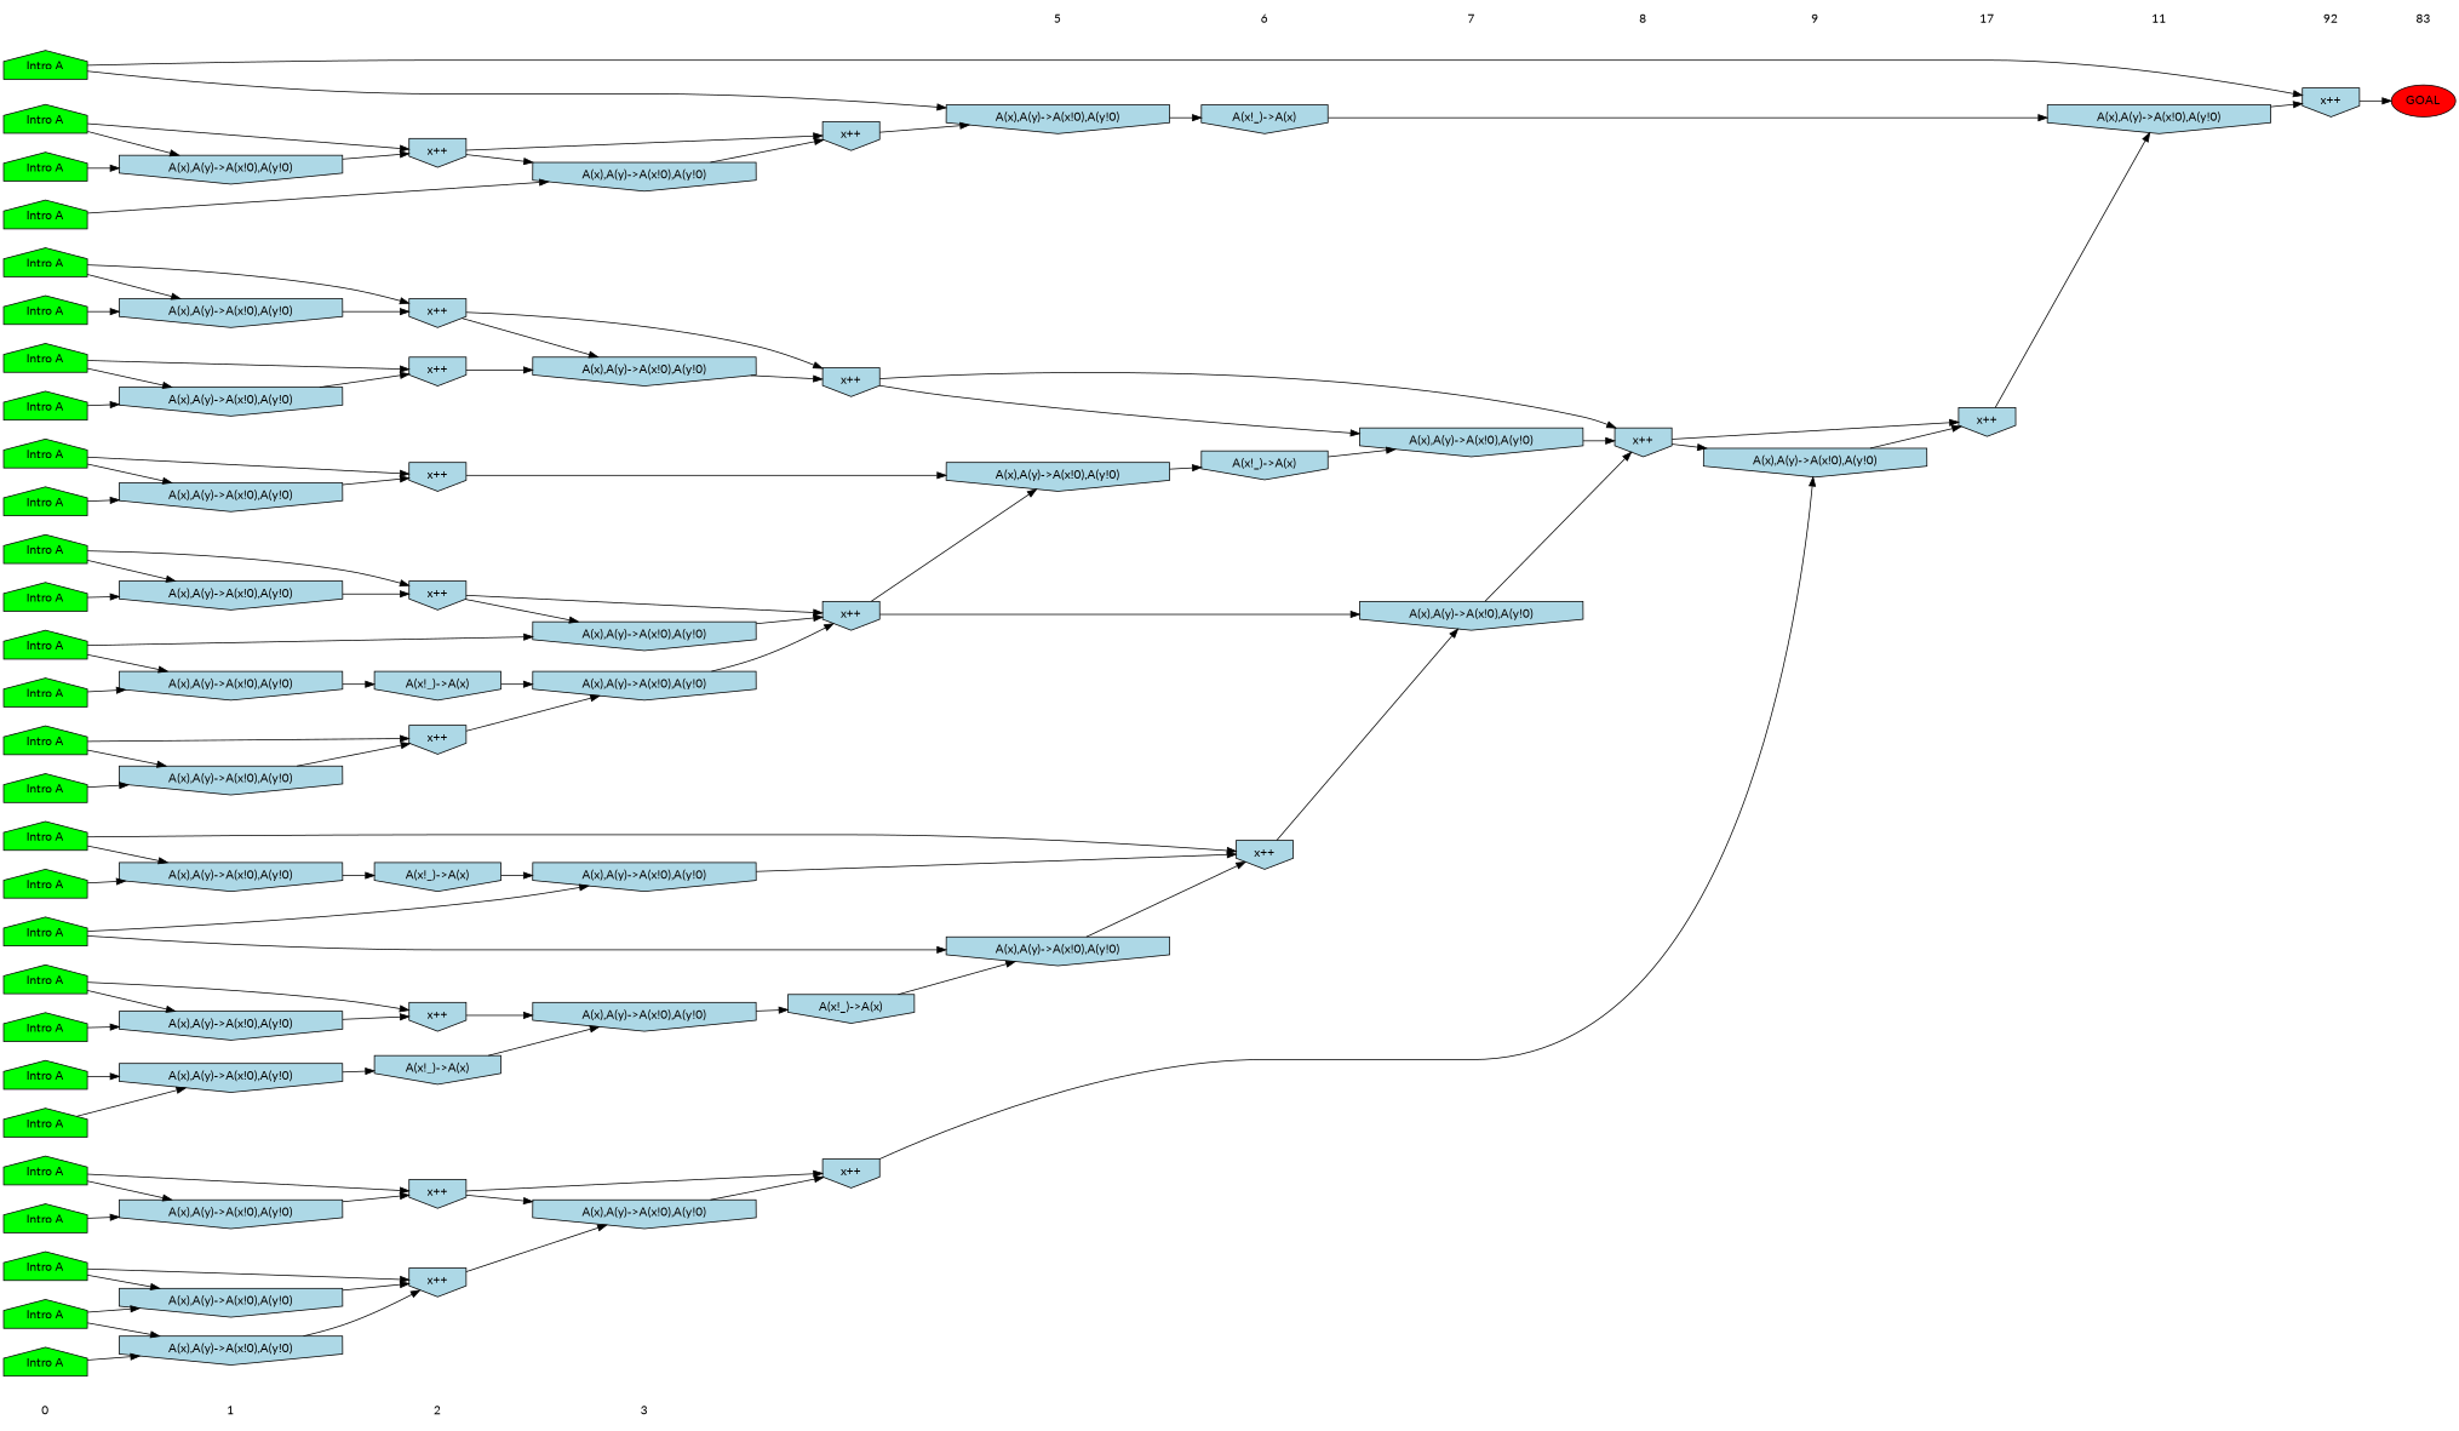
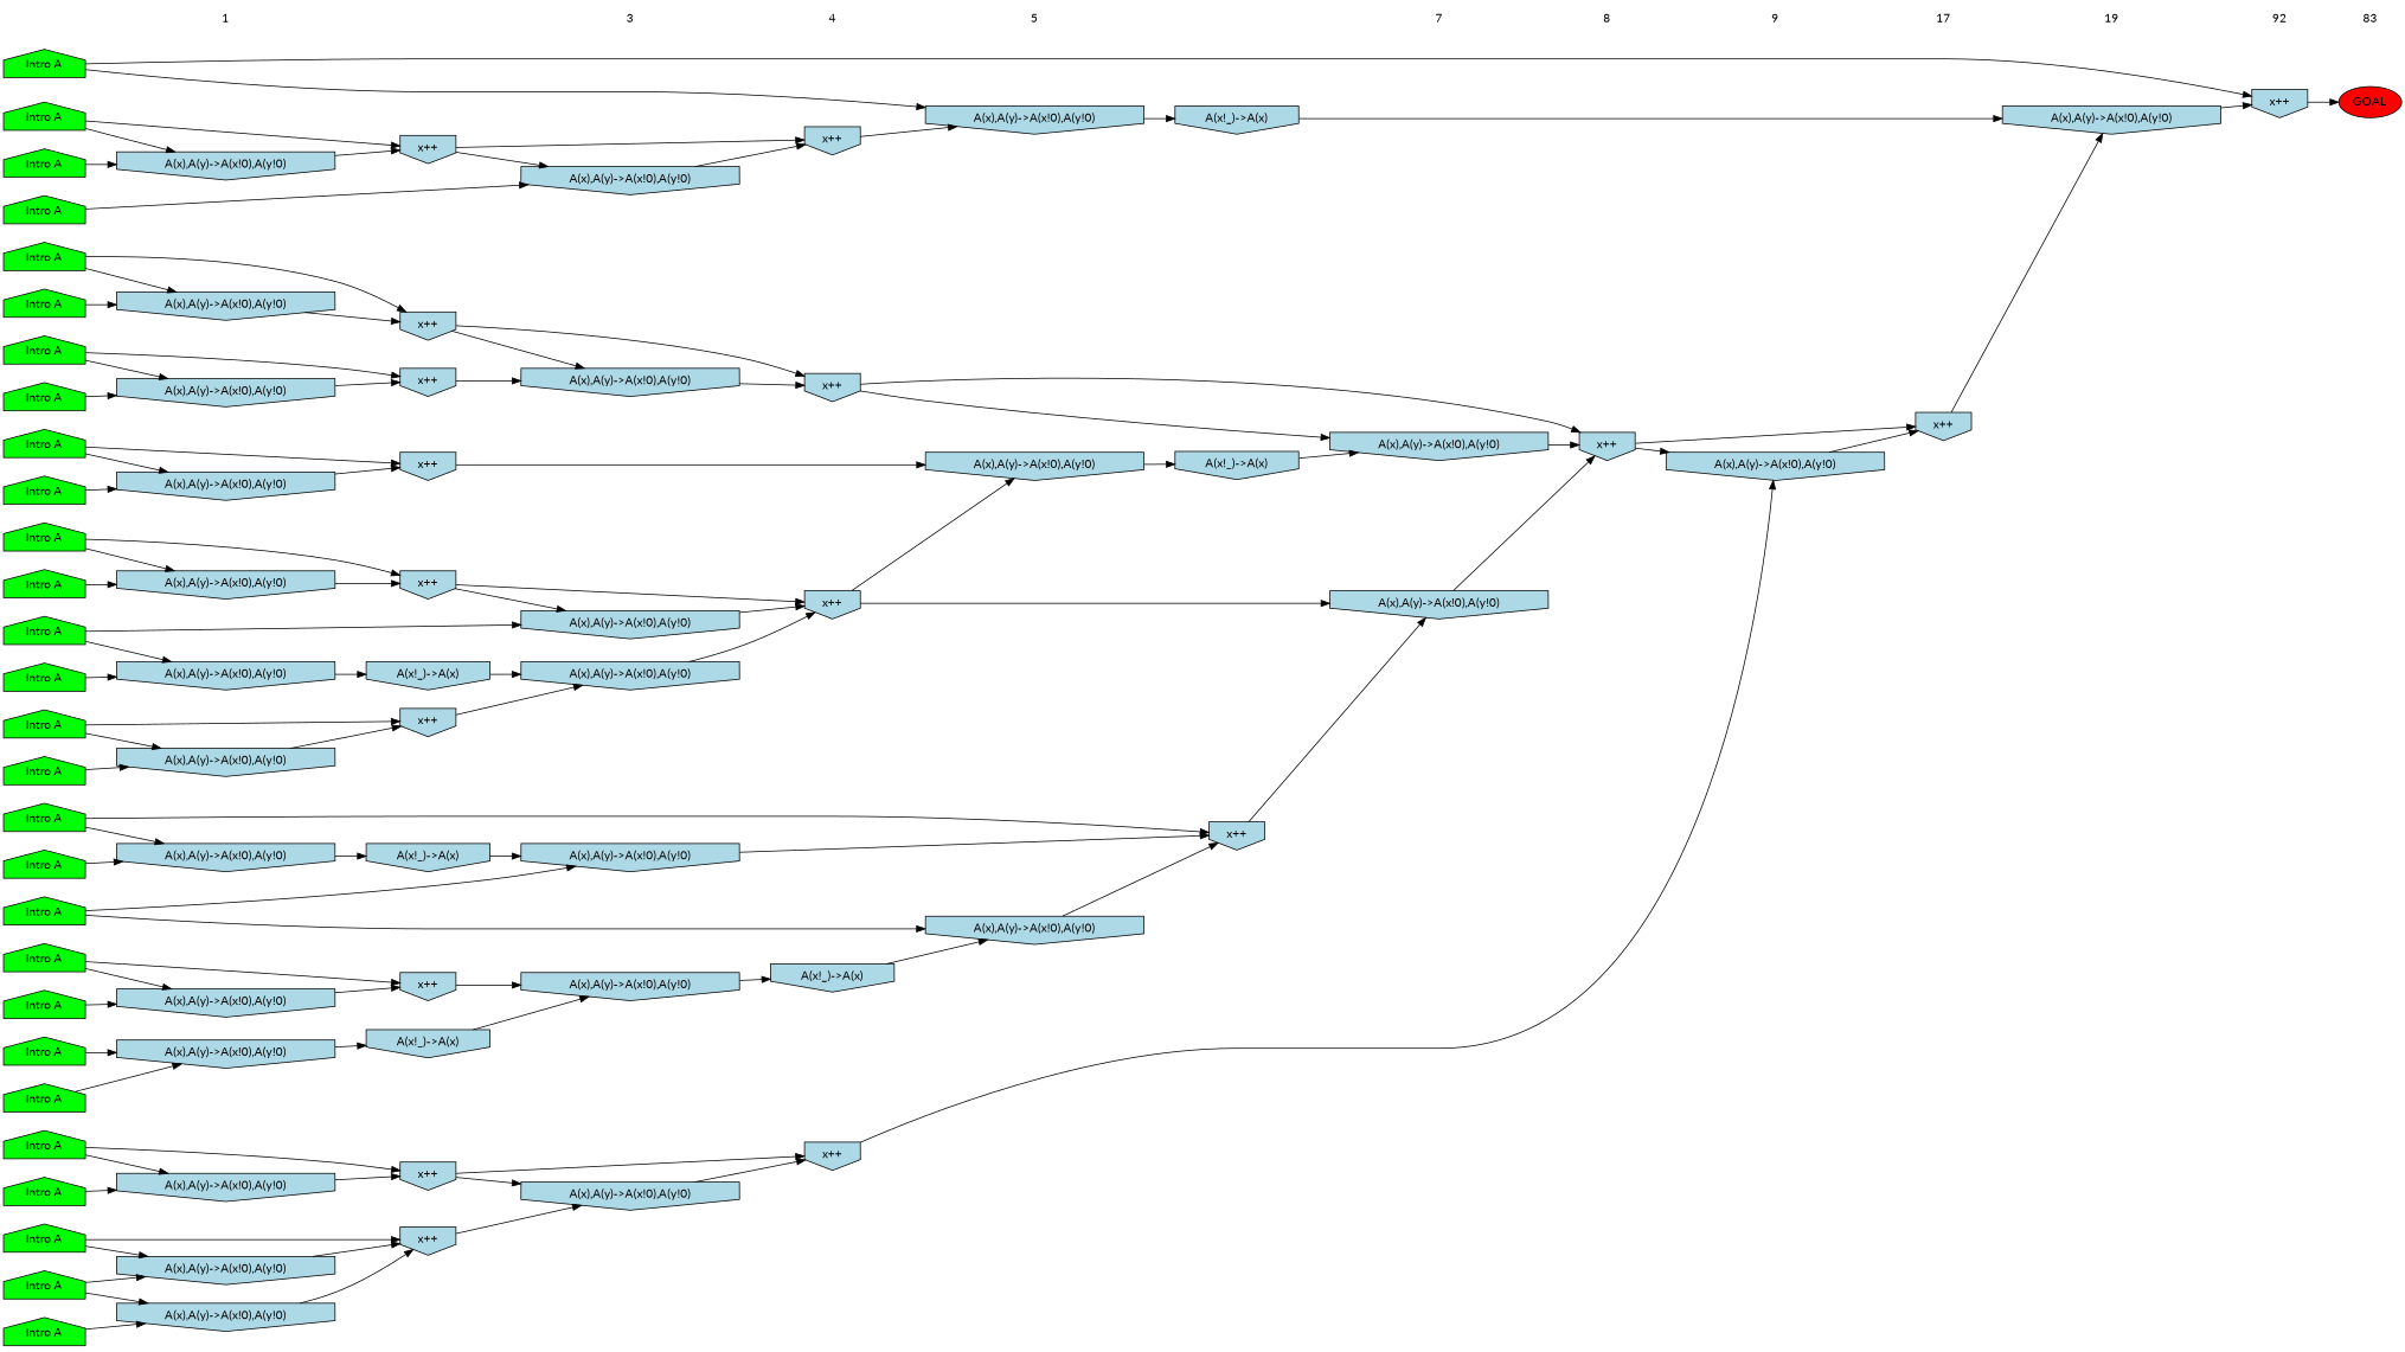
  digraph {
    fontname=Lato
    rankdir=LR
    ranksep=.5
    node [fontname=Lato shape=invhouse fillcolor=lightblue style=filled]
    edge [fontname=Lato]
-   0 [shape=plaintext fillcolor="" style=""]
    n2 [fillcolor=green label="Intro A" shape=house]
    n3 [fillcolor=green label="Intro A" shape=house]
    n4 [fillcolor=green label="Intro A" shape=house]
    n5 [fillcolor=green label="Intro A" shape=house]
    n6 [fillcolor=green label="Intro A" shape=house]
    n7 [fillcolor=green label="Intro A" shape=house]
    n8 [fillcolor=green label="Intro A" shape=house]
    n9 [fillcolor=green label="Intro A" shape=house]
    n10 [fillcolor=green label="Intro A" shape=house]
    n11 [fillcolor=green label="Intro A" shape=house]
    n12 [fillcolor=green label="Intro A" shape=house]
    n13 [fillcolor=green label="Intro A" shape=house]
    n14 [fillcolor=green label="Intro A" shape=house]
    n15 [fillcolor=green label="Intro A" shape=house]
    n16 [fillcolor=green label="Intro A" shape=house]
    n17 [fillcolor=green label="Intro A" shape=house]
    n18 [fillcolor=green label="Intro A" shape=house]
    n19 [fillcolor=green label="Intro A" shape=house]
    n20 [fillcolor=green label="Intro A" shape=house]
    n21 [fillcolor=green label="Intro A" shape=house]
    n22 [fillcolor=green label="Intro A" shape=house]
    n23 [fillcolor=green label="Intro A" shape=house]
    n24 [fillcolor=green label="Intro A" shape=house]
    n25 [fillcolor=green label="Intro A" shape=house]
    n26 [fillcolor=green label="Intro A" shape=house]
    n27 [fillcolor=green label="Intro A" shape=house]
    n28 [fillcolor=green label="Intro A" shape=house]
    n29 [fillcolor=green label="Intro A" shape=house]
    1 [shape=plaintext fillcolor="" style=""]
    n31 [label="A(x),A(y)->A(x!0),A(y!0)"]
    n32 [label="A(x),A(y)->A(x!0),A(y!0)"]
    n33 [label="A(x),A(y)->A(x!0),A(y!0)"]
    n34 [label="A(x),A(y)->A(x!0),A(y!0)"]
    n35 [label="A(x),A(y)->A(x!0),A(y!0)"]
    n36 [label="A(x),A(y)->A(x!0),A(y!0)"]
    n37 [label="A(x),A(y)->A(x!0),A(y!0)"]
    n38 [label="A(x),A(y)->A(x!0),A(y!0)"]
    n39 [label="A(x),A(y)->A(x!0),A(y!0)"]
    n40 [label="A(x),A(y)->A(x!0),A(y!0)"]
    n41 [label="A(x),A(y)->A(x!0),A(y!0)"]
    n42 [label="A(x),A(y)->A(x!0),A(y!0)"]
    n43 [label="A(x),A(y)->A(x!0),A(y!0)"]
-   2 [shape=plaintext fillcolor="" style=""]
    n45 [label="x++"]
    n46 [label="x++"]
    n47 [label="x++"]
    n48 [label="A(x!_)->A(x)"]
    n49 [label="x++"]
    n50 [label="x++"]
    n51 [label="A(x!_)->A(x)"]
    n52 [label="x++"]
    n53 [label="x++"]
    n54 [label="A(x!_)->A(x)"]
    n55 [label="x++"]
    n56 [label="x++"]
    3 [shape=plaintext fillcolor="" style=""]
    n58 [label="A(x),A(y)->A(x!0),A(y!0)"]
    n59 [label="A(x),A(y)->A(x!0),A(y!0)"]
    n60 [label="A(x),A(y)->A(x!0),A(y!0)"]
    n61 [label="A(x),A(y)->A(x!0),A(y!0)"]
    n62 [label="A(x),A(y)->A(x!0),A(y!0)"]
    n63 [label="A(x),A(y)->A(x!0),A(y!0)"]
    n64 [label="A(x),A(y)->A(x!0),A(y!0)"]
+   4 [shape=plaintext fillcolor="" style=""]
    n66 [label="x++"]
    n67 [label="x++"]
    n68 [label="x++"]
    n69 [label="A(x!_)->A(x)"]
    n70 [label="x++"]
    5 [shape=plaintext fillcolor="" style=""]
    n72 [label="A(x),A(y)->A(x!0),A(y!0)"]
    n73 [label="A(x),A(y)->A(x!0),A(y!0)"]
    n74 [label="A(x),A(y)->A(x!0),A(y!0)"]
-   6 [shape=plaintext fillcolor="" style=""]
    n76 [label="A(x!_)->A(x)"]
    n77 [label="x++"]
    n78 [label="A(x!_)->A(x)"]
    7 [shape=plaintext fillcolor="" style=""]
    n80 [label="A(x),A(y)->A(x!0),A(y!0)"]
    n81 [label="A(x),A(y)->A(x!0),A(y!0)"]
    8 [shape=plaintext fillcolor="" style=""]
    n83 [label="x++"]
    9 [shape=plaintext fillcolor="" style=""]
    n85 [label="A(x),A(y)->A(x!0),A(y!0)"]
    n86 [label=17 shape=plaintext fillcolor="" style=""]
    n87 [label="x++"]
-   11 [shape=plaintext fillcolor="" style=""]
+   11 [shape=plaintext label=19 fillcolor="" style=""]
    n89 [label="A(x),A(y)->A(x!0),A(y!0)"]
    n90 [label=92 shape=plaintext fillcolor="" style=""]
    n91 [label="x++"]
    n92 [label=83 shape=plaintext fillcolor="" style=""]
    n93 [fillcolor=red label=GOAL shape=""]
    subgraph sub_1 {
      rank=same
-     0
      n2
      n3
      n4
      n5
      n6
      n7
      n8
      n9
      n10
      n11
      n12
      n13
      n14
      n15
      n16
      n17
      n18
      n19
      n20
      n21
      n22
      n23
      n24
      n25
      n26
      n27
      n28
      n29
    }
    subgraph sub_2 {
      rank=same
      1
      n31
      n32
      n33
      n34
      n35
      n36
      n37
      n38
      n39
      n40
      n41
      n42
      n43
    }
    subgraph sub_3 {
      rank=same
-     2
      n45
      n46
      n47
      n48
      n49
      n50
      n51
      n52
      n53
      n54
      n55
      n56
    }
    subgraph sub_4 {
      rank=same
      3
      n58
      n59
      n60
      n61
      n62
      n63
      n64
    }
    subgraph sub_5 {
      rank=same
+     4
      n66
      n67
      n68
      n69
      n70
    }
    subgraph sub_6 {
      rank=same
      5
      n72
      n73
      n74
    }
    subgraph sub_7 {
      rank=same
-     6
      n76
      n77
      n78
    }
    subgraph sub_8 {
      rank=same
      7
      n80
      n81
    }
    subgraph sub_9 {
      rank=same
      8
      n83
    }
    subgraph sub_10 {
      rank=same
      9
      n85
    }
    subgraph sub_11 {
      rank=same
      n86
      n87
    }
    subgraph sub_12 {
      rank=same
      11
      n89
    }
    subgraph sub_13 {
      rank=same
      n90
      n91
    }
    subgraph sub_14 {
      rank=same
      n92
      n93
    }
-   0 -> 1 [style=invis]
    n2 -> n39
    n2 -> n56
    n3 -> n36
    n3 -> n49
    n4 -> n33
    n4 -> n52
    n5 -> n40
    n5 -> n47
    n6 -> n38
    n6 -> n58
    n7 -> n38
    n8 -> n74
    n8 -> n91
    n9 -> n42
    n10 -> n42
    n11 -> n39
    n12 -> n43
    n12 -> n55
    n13 -> n32
    n13 -> n77
    n14 -> n41
    n15 -> n37
    n15 -> n46
    n16 -> n36
    n17 -> n31
    n17 -> n53
    n18 -> n31
    n19 -> n35
    n19 -> n37
    n20 -> n33
    n21 -> n40
    n22 -> n35
    n23 -> n34
    n24 -> n64
    n25 -> n60
    n25 -> n73
    n26 -> n43
    n27 -> n41
    n27 -> n50
    n28 -> n34
    n28 -> n45
    n29 -> n32
-   1 -> 2 [style=invis]
    n31 -> n53
    n32 -> n51
    n33 -> n52
    n34 -> n45
    n35 -> n46
    n36 -> n49
    n37 -> n46
    n38 -> n48
    n39 -> n56
    n40 -> n47
    n41 -> n50
    n42 -> n54
    n43 -> n55
-   2 -> 3 [style=invis]
    n45 -> n58
    n45 -> n66
    n46 -> n61
    n47 -> n63
    n48 -> n59
    n49 -> n62
    n49 -> n67
    n50 -> n64
    n50 -> n70
    n51 -> n60
    n52 -> n59
    n53 -> n62
    n54 -> n63
    n55 -> n72
    n56 -> n61
    n56 -> n68
+   3 -> 4 [style=invis]
    n58 -> n66
    n59 -> n66
    n60 -> n77
    n61 -> n68
    n62 -> n67
    n63 -> n69
    n64 -> n70
+   4 -> 5 [style=invis]
    n66 -> n72
    n66 -> n81
    n67 -> n80
    n67 -> n83
    n68 -> n85
    n69 -> n73
    n70 -> n74
-   5 -> 6 [style=invis]
    n72 -> n76
    n73 -> n77
    n74 -> n78
-   6 -> 7 [style=invis]
    n76 -> n80
    n77 -> n81
    n78 -> n89
    7 -> 8 [style=invis]
    n80 -> n83
    n81 -> n83
    8 -> 9 [style=invis]
    n83 -> n85
    n83 -> n87
    9 -> n86 [style=invis]
    n85 -> n87
    n86 -> 11 [style=invis]
    n87 -> n89
    11 -> n90 [style=invis]
    n89 -> n91
    n90 -> n92 [style=invis]
    n91 -> n93
  }
